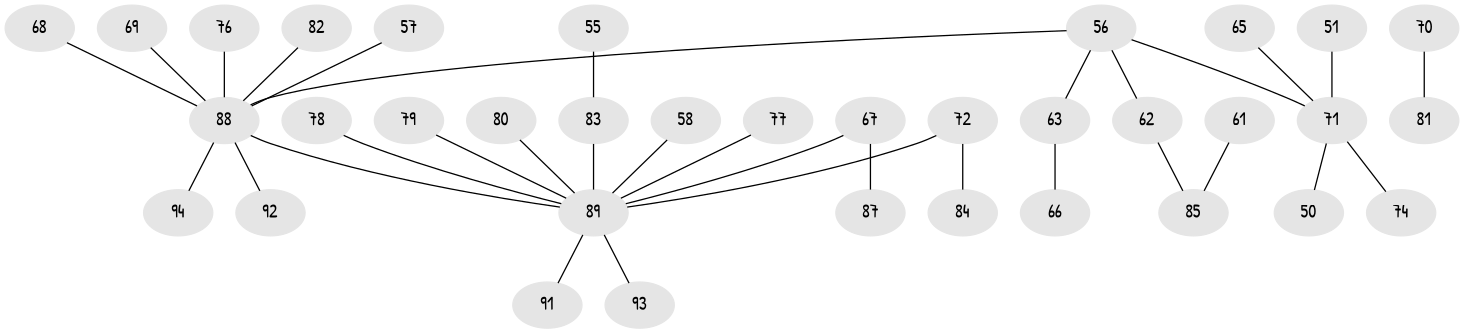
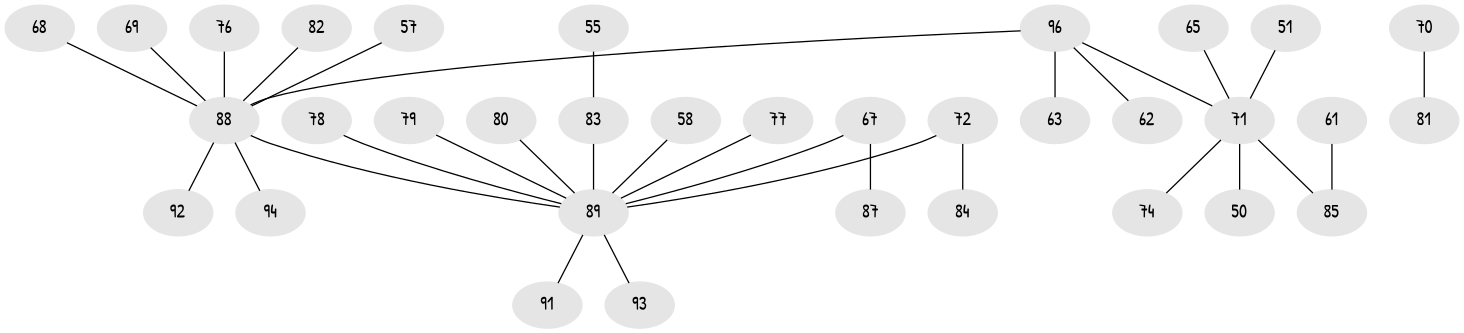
  graph {
    fontname="Patrick Hand"
    node [color=gray90 fontname="Patrick Hand" style=filled]
    edge [fontname="Patrick Hand"]
    83 [super="+41"]
    89 [super="+6+49+36+75+51+52"]
    55
-   56 [super="+54"]
+   56 [super="+54" label=96]
    62
    63
    71 [super="+48+64+33+43+44+46"]
    88 [super="+38+23+50+60"]
-   66
    74
    85
    n12 [label=50]
    92
    94
    57
    70
    81
    91
    93
    58
    n21 [label=51]
    61
    65
    67
    87
    68
    69
    72 [super="+39+45"]
    84
    76
    77
    78
    79
    80
    82
    83 -- 89
    89 -- 91
    89 -- 93
    55 -- 83
    56 -- 62
    56 -- 63
    56 -- 71
    56 -- 88
-   63 -- 66
    71 -- 74
-   62 -- 85
+   71 -- 85
    71 -- n12
    88 -- 89
    88 -- 92
    88 -- 94
    57 -- 88
    70 -- 81
    58 -- 89
    n21 -- 71
    61 -- 85
    65 -- 71
    67 -- 89
    67 -- 87
    68 -- 88
    69 -- 88
    72 -- 89
    72 -- 84
    76 -- 88
    77 -- 89
    78 -- 89
    79 -- 89
    80 -- 89
    82 -- 88
  }
